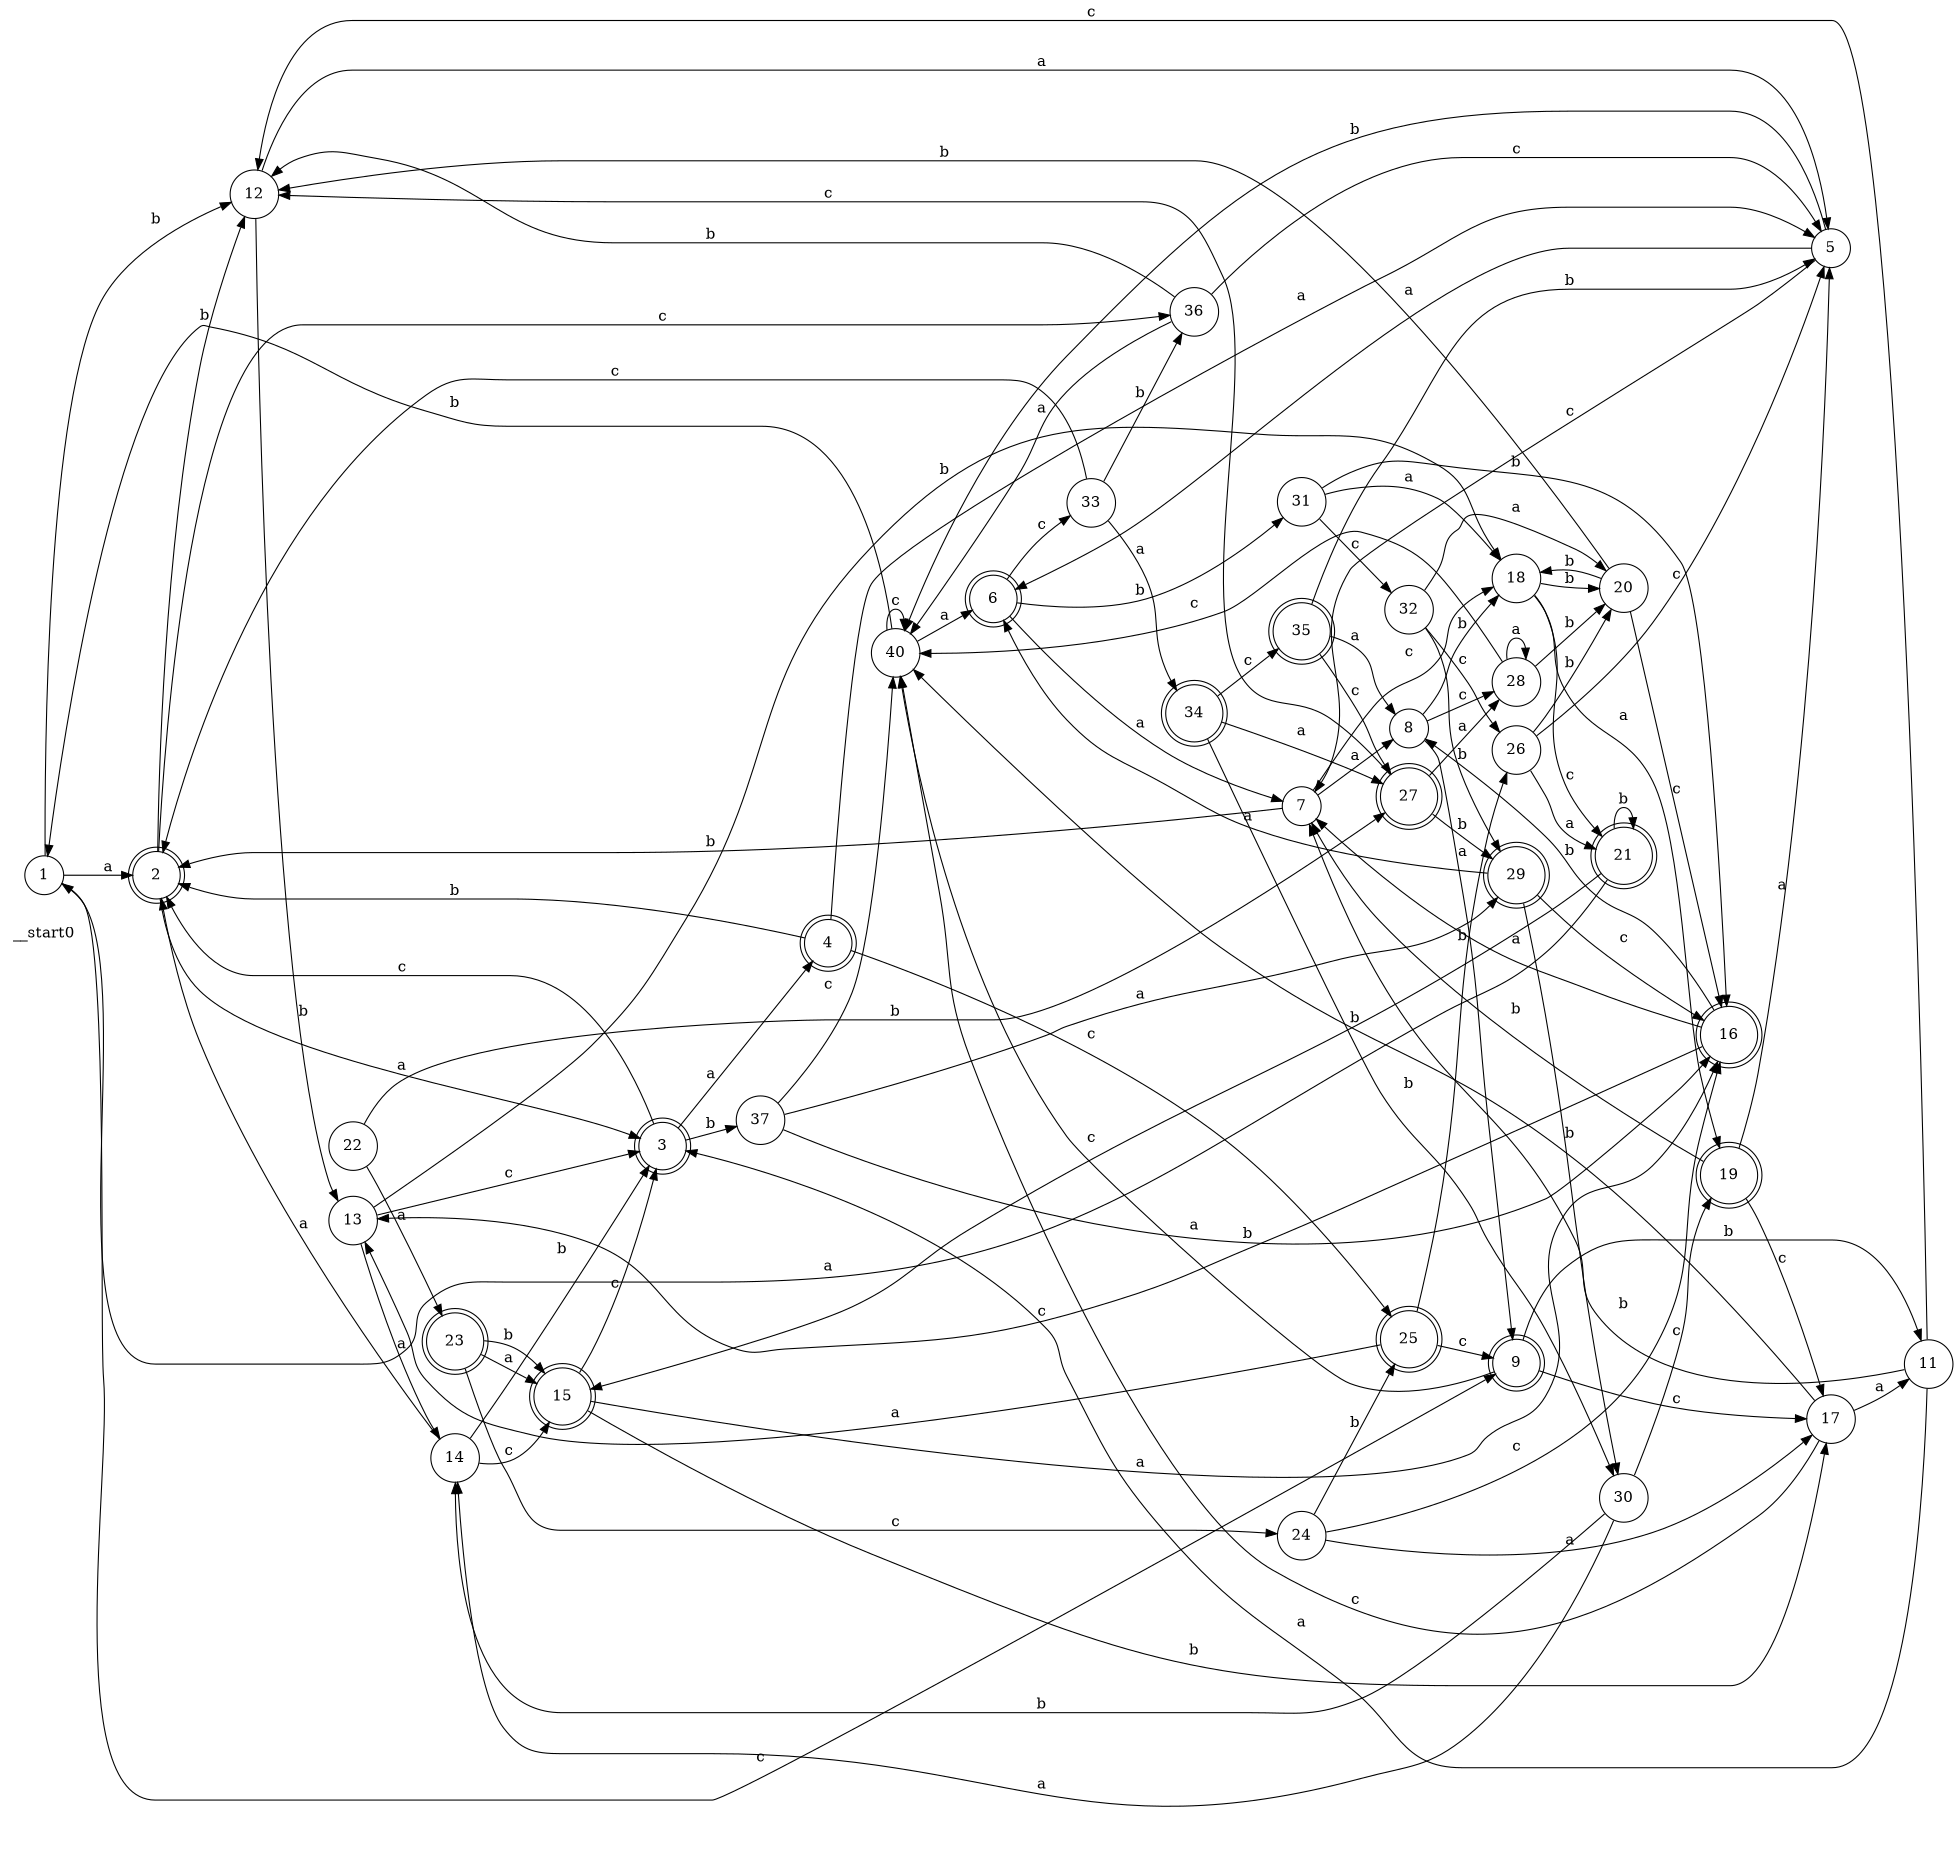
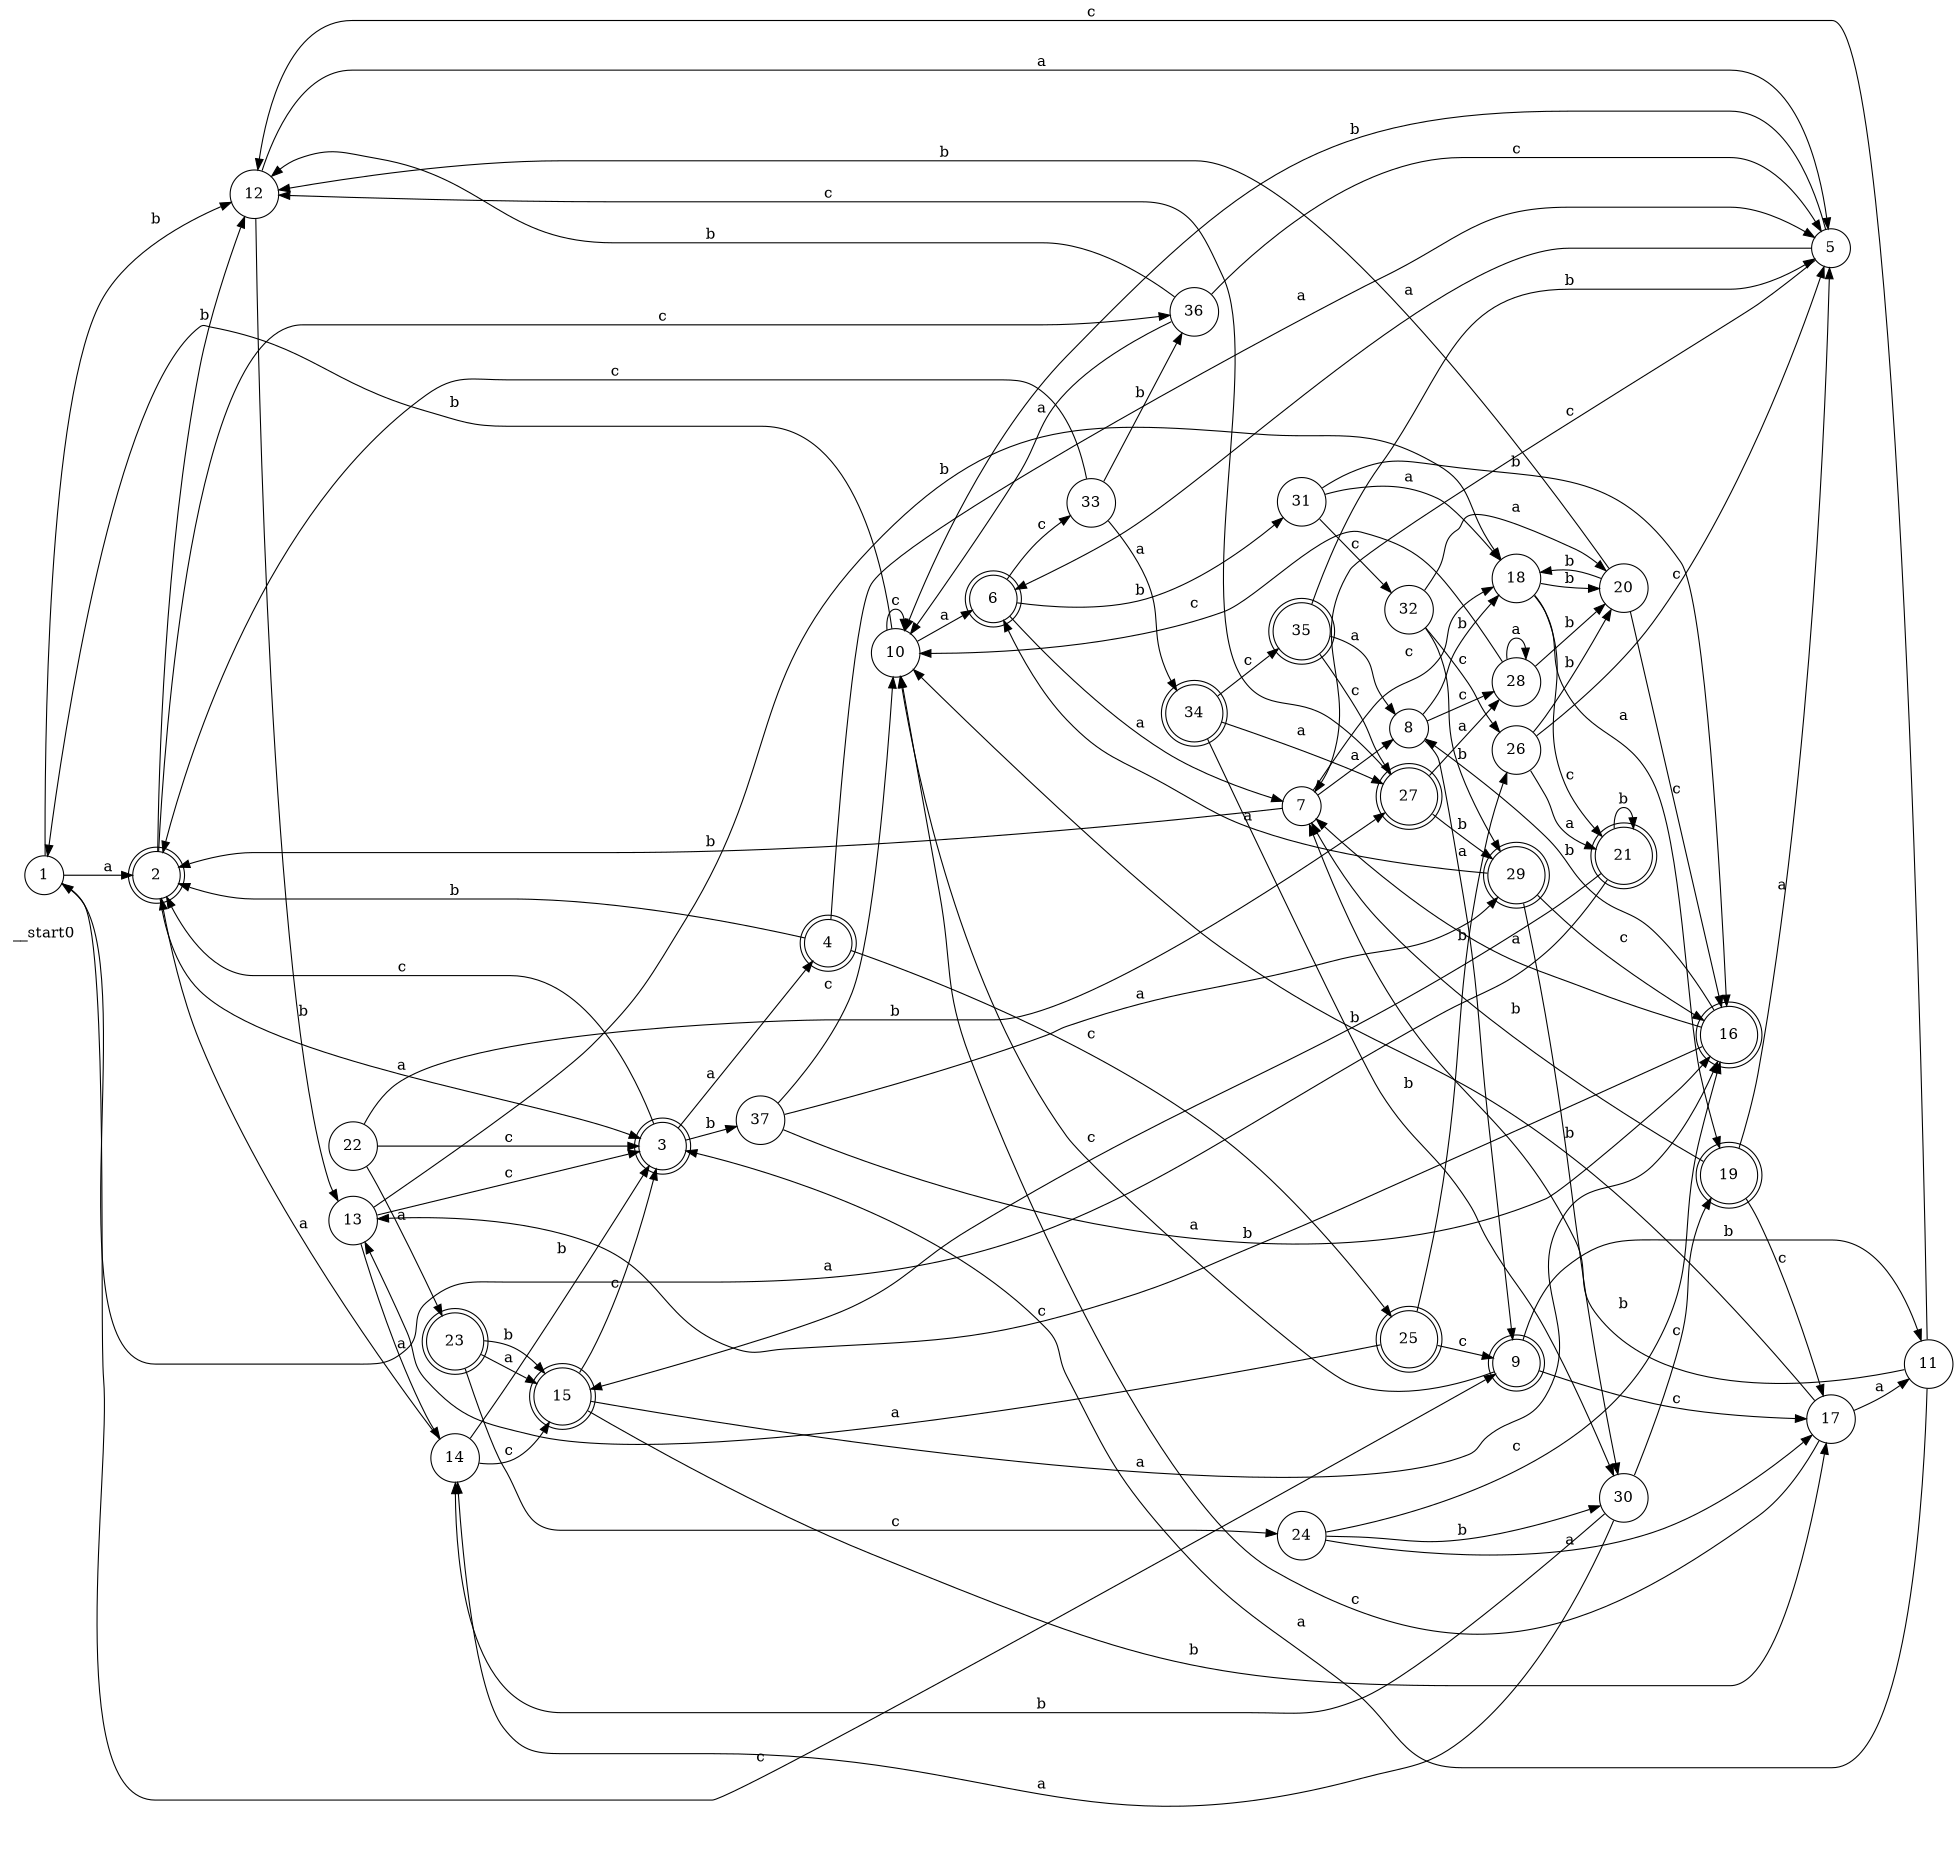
  digraph {
    rankdir=LR
    node [shape=circle color=black fillcolor=white style=filled]
    __start0 [shape=none color="" fillcolor="" style=""]
    n2 [label=1]
    n3 [label=2 shape=doublecircle style="rounded,filled"]
    n4 [label=9 shape=doublecircle style="rounded,filled"]
    n5 [label=12]
    n6 [label=13]
    n7 [label=14]
    n8 [label=3 shape=doublecircle style="rounded,filled"]
    n9 [label=18]
    n10 [label=15 shape=doublecircle style="rounded,filled"]
    n11 [label=36]
-   n12 [label=40]
+   n12 [label=10]
    n13 [label=11]
    n14 [label=17]
    n15 [label=5]
    n16 [label=4 shape=doublecircle style="rounded,filled"]
    n17 [label=37]
    n18 [label=25 shape=doublecircle style="rounded,filled"]
    n19 [label=16 shape=doublecircle style="rounded,filled"]
    n20 [label=29 shape=doublecircle style="rounded,filled"]
    n21 [label=6 shape=doublecircle style="rounded,filled"]
    n22 [label=7]
    n23 [label=26]
    n24 [label=31]
    n25 [label=33]
    n26 [label=8]
    n27 [label=32]
    n28 [label=34 shape=doublecircle style="rounded,filled"]
    n29 [label=28]
    n30 [label=19 shape=doublecircle style="rounded,filled"]
    n31 [label=20]
    n32 [label=21 shape=doublecircle style="rounded,filled"]
    n33 [label=22]
    n34 [label=23 shape=doublecircle style="rounded,filled"]
    n35 [label=27 shape=doublecircle style="rounded,filled"]
    n36 [label=24]
    n37 [label=30]
    n38 [label=35 shape=doublecircle style="rounded,filled"]
    n2 -> n3 [label=a]
    n2 -> n4 [label=c]
    n2 -> n5 [label=b]
    n3 -> n5 [label=b]
    n3 -> n8 [label=a]
    n3 -> n11 [label=c]
    n4 -> n12 [label=a]
    n4 -> n13 [label=b]
    n4 -> n14 [label=c]
    n5 -> n6 [label=b]
    n5 -> n15 [label=a]
    n6 -> n7 [label=a]
    n6 -> n8 [label=c]
    n6 -> n9 [label=b]
    n7 -> n3 [label=a]
    n7 -> n8 [label=b]
    n7 -> n10 [label=c]
    n8 -> n3 [label=c]
    n8 -> n16 [label=a]
    n8 -> n17 [label=b]
    n9 -> n30 [label=a]
    n9 -> n31 [label=b]
    n9 -> n32 [label=c]
    n10 -> n8 [label=c]
    n10 -> n14 [label=b]
    n10 -> n19 [label=a]
    n11 -> n5 [label=b]
    n11 -> n12 [label=a]
    n11 -> n15 [label=c]
    n12 -> n2 [label=b]
    n12 -> n12 [label=c]
    n12 -> n21 [label=a]
    n13 -> n5 [label=c]
    n13 -> n8 [label=a]
    n13 -> n22 [label=b]
    n14 -> n12 [label=b]
    n14 -> n12 [label=c]
    n14 -> n13 [label=a]
    n15 -> n12 [label=b]
    n15 -> n21 [label=a]
    n15 -> n22 [label=c]
    n16 -> n3 [label=b]
    n16 -> n15 [label=a]
    n16 -> n18 [label=c]
    n17 -> n12 [label=c]
    n17 -> n19 [label=b]
    n17 -> n20 [label=a]
    n18 -> n4 [label=c]
    n18 -> n6 [label=a]
    n18 -> n23 [label=b]
    n19 -> n6 [label=c]
    n19 -> n22 [label=a]
    n19 -> n26 [label=b]
    n20 -> n19 [label=c]
    n20 -> n21 [label=a]
    n20 -> n37 [label=b]
    n21 -> n22 [label=a]
    n21 -> n24 [label=b]
    n21 -> n25 [label=c]
    n22 -> n3 [label=b]
    n22 -> n9 [label=c]
    n22 -> n26 [label=a]
    n23 -> n15 [label=c]
    n23 -> n31 [label=b]
    n23 -> n32 [label=a]
    n24 -> n9 [label=a]
    n24 -> n19 [label=b]
    n24 -> n27 [label=c]
    n25 -> n3 [label=c]
    n25 -> n11 [label=b]
    n25 -> n28 [label=a]
    n26 -> n4 [label=a]
    n26 -> n9 [label=b]
    n26 -> n29 [label=c]
    n27 -> n20 [label=b]
    n27 -> n23 [label=c]
    n27 -> n31 [label=a]
    n28 -> n35 [label=a]
    n28 -> n37 [label=b]
    n28 -> n38 [label=c]
    n29 -> n12 [label=c]
    n29 -> n29 [label=a]
    n29 -> n31 [label=b]
    n30 -> n14 [label=c]
    n30 -> n15 [label=a]
    n30 -> n22 [label=b]
    n31 -> n5 [label=b]
    n31 -> n9 [label=b]
    n31 -> n19 [label=c]
    n32 -> n2 [label=a]
    n32 -> n10 [label=c]
    n32 -> n32 [label=b]
+   n33 -> n8 [label=c]
    n33 -> n34 [label=a]
    n33 -> n35 [label=b]
    n34 -> n10 [label=a]
    n34 -> n10 [label=b]
    n34 -> n36 [label=c]
    n35 -> n5 [label=c]
    n35 -> n20 [label=b]
    n35 -> n29 [label=a]
    n36 -> n14 [label=a]
-   n36 -> n18 [label=b]
+   n36 -> n37 [label=b]
    n36 -> n19 [label=c]
    n37 -> n7 [label=a]
    n37 -> n7 [label=b]
    n37 -> n30 [label=c]
    n38 -> n15 [label=b]
    n38 -> n26 [label=a]
    n38 -> n35 [label=c]
  }
